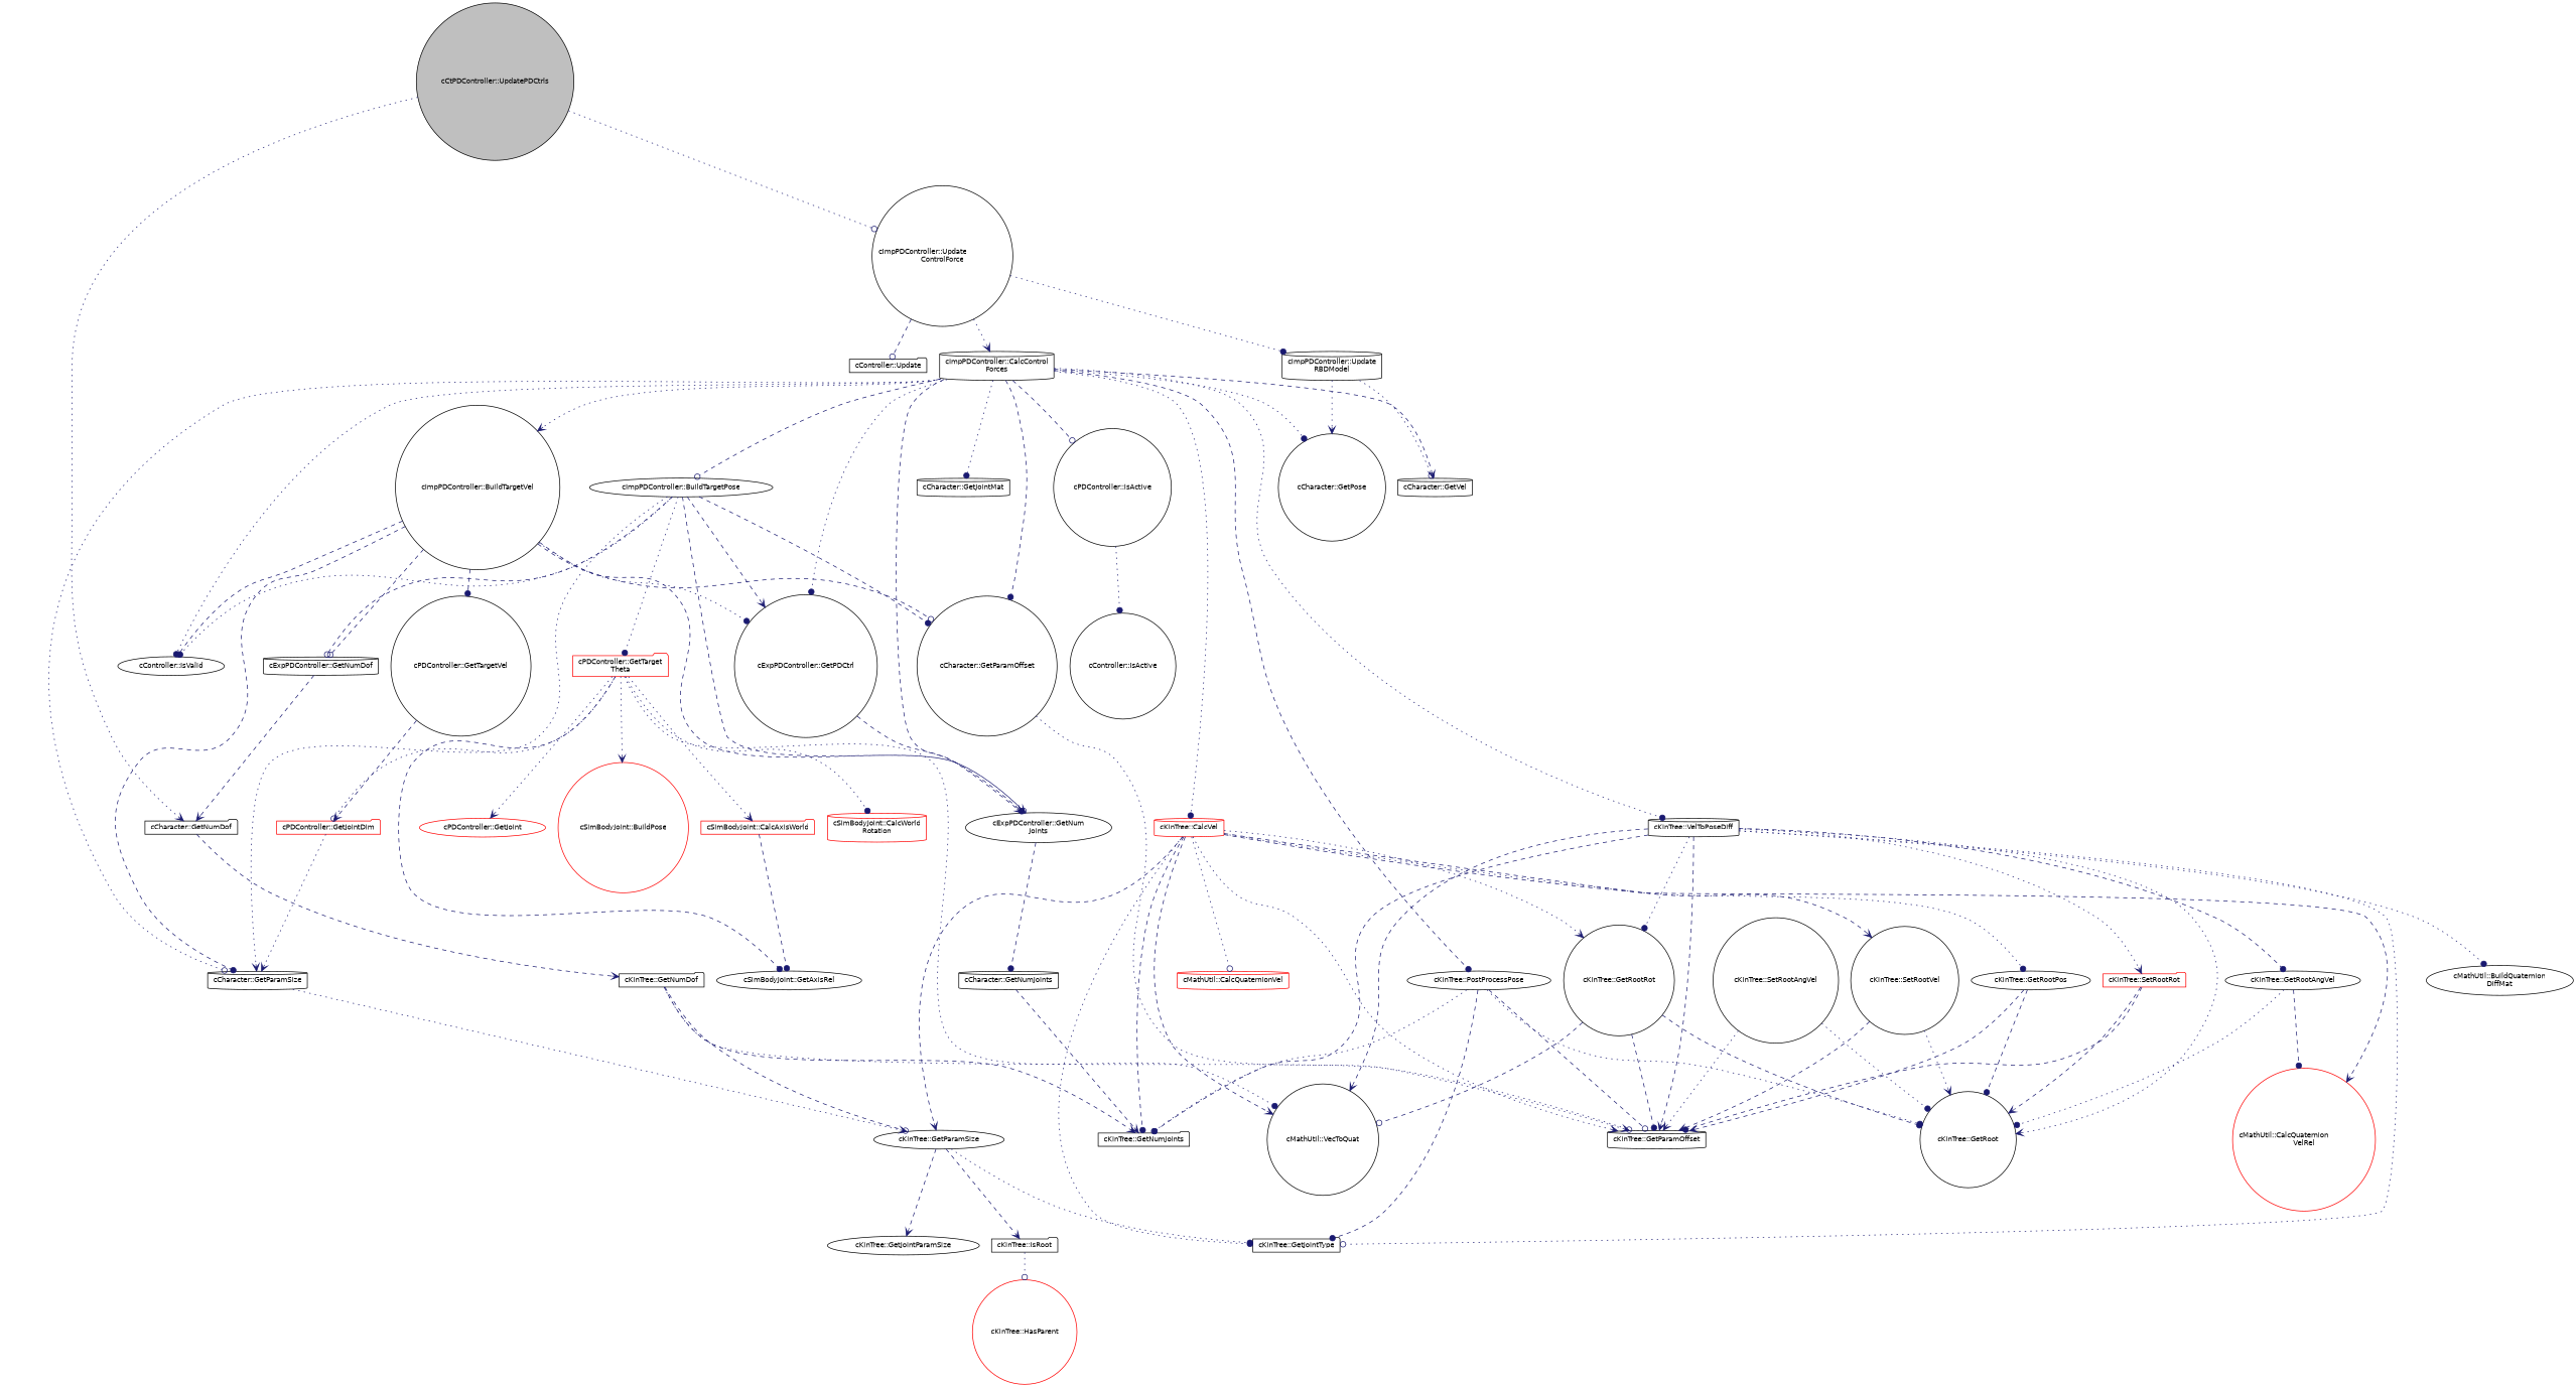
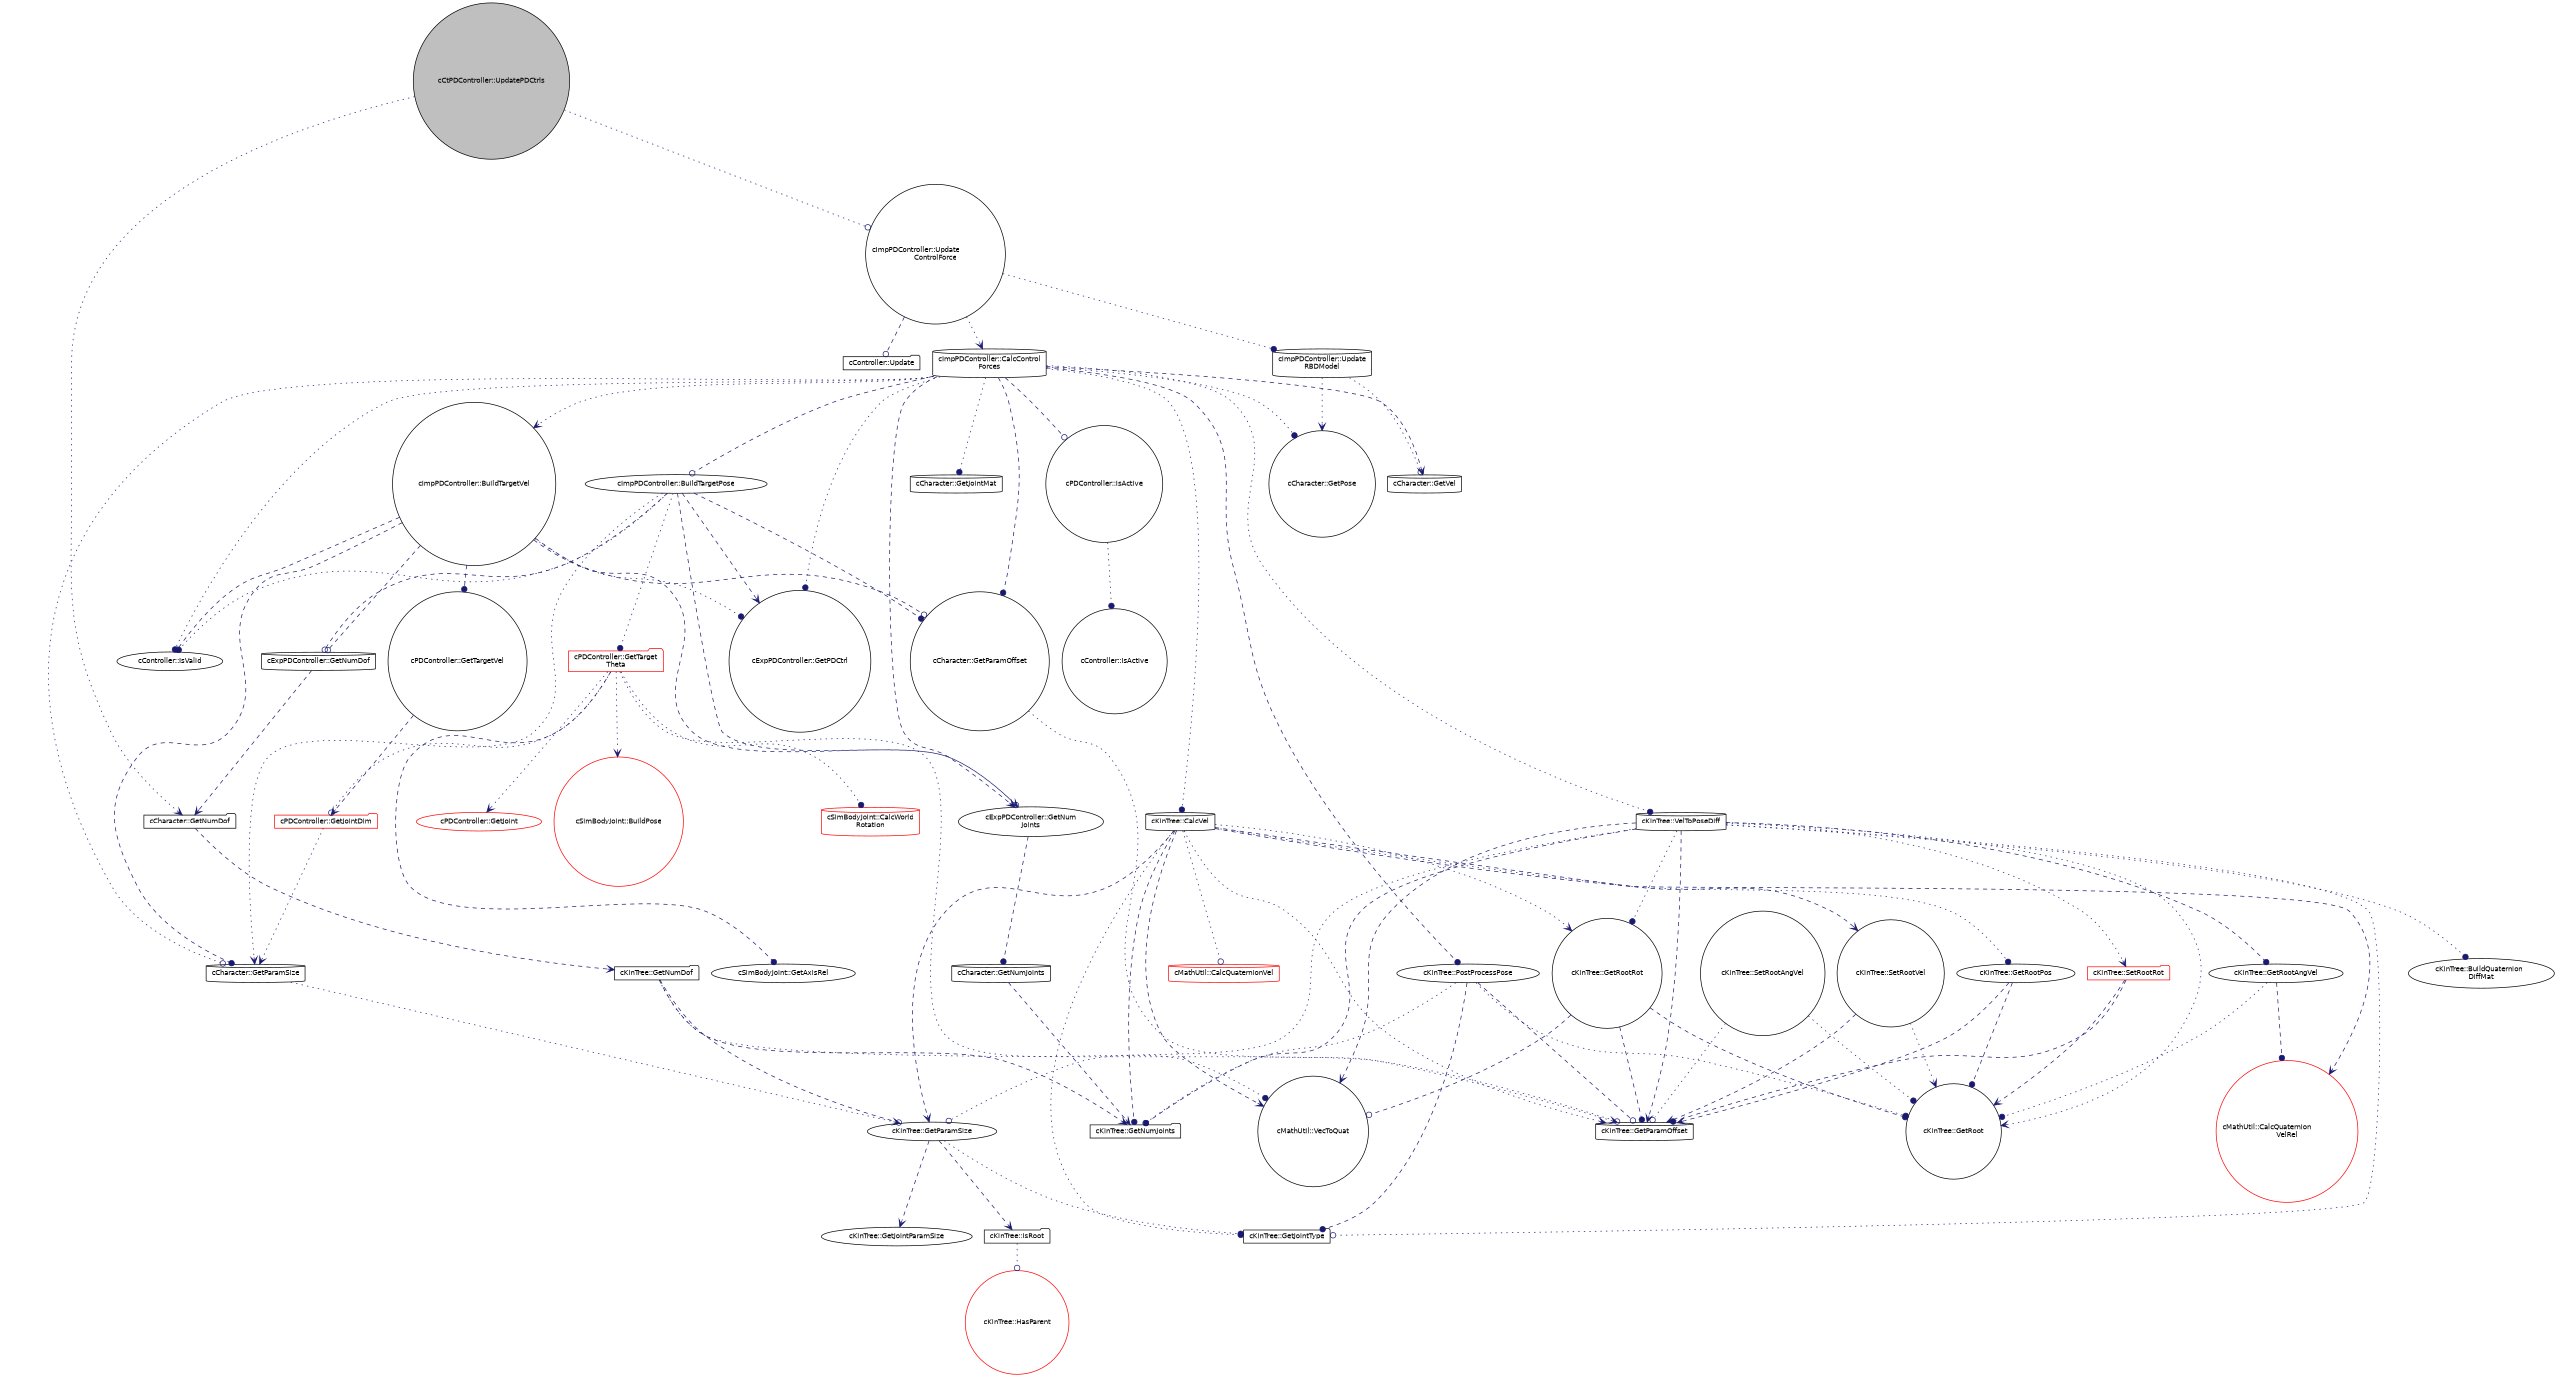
  digraph {
    rankdir=TB
    node [color=black fillcolor=white fontname=Helvetica fontsize=10 shape=circle style=filled]
    edge [arrowhead=dot color=midnightblue fontname=Helvetica fontsize=10 labelfontname=Helvetica labelfontsize=10 style=dashed]
    n1 [fillcolor=grey75 fontcolor=black height=0.2 label="cCtPDController::UpdatePDCtrls" width=0.4]
    n2 [height=0.2 label="cCharacter::GetNumDof" shape=folder width=0.4]
    n3 [height=0.2 label="cImpPDController::Update\lControlForce" width=0.4]
    n4 [height=0.2 label="cKinTree::GetNumDof" shape=folder width=0.4]
    n5 [height=0.2 label="cImpPDController::CalcControl\lForces" shape=cylinder width=0.4]
    n6 [height=0.2 label="cController::Update" shape=folder width=0.4]
    n7 [height=0.2 label="cImpPDController::Update\lRBDModel" shape=cylinder width=0.4]
    n8 [height=0.2 label="cKinTree::GetNumJoints" shape=folder width=0.4]
    n9 [height=0.2 label="cKinTree::GetParamOffset" shape=cylinder width=0.4]
    n10 [height=0.2 label="cKinTree::GetParamSize" shape=ellipse width=0.4]
    n11 [height=0.2 label="cKinTree::GetJointParamSize" shape=ellipse width=0.4]
    n12 [height=0.2 label="cKinTree::GetJointType" shape=folder width=0.4]
    n13 [height=0.2 label="cKinTree::IsRoot" shape=folder width=0.4]
    n14 [color=red height=0.2 label="cKinTree::HasParent" width=0.4]
    n15 [height=0.2 label="cImpPDController::BuildTargetPose" shape=ellipse width=0.4]
    n16 [height=0.2 label="cExpPDController::GetNum\lJoints" shape=ellipse width=0.4]
    n17 [height=0.2 label="cCharacter::GetParamOffset" width=0.4]
    n18 [height=0.2 label="cCharacter::GetParamSize" shape=cylinder width=0.4]
    n19 [height=0.2 label="cExpPDController::GetPDCtrl" width=0.4]
    n20 [height=0.2 label="cController::IsValid" shape=ellipse width=0.4]
    n21 [height=0.2 label="cImpPDController::BuildTargetVel" width=0.4]
-   n22 [color=red height=0.2 label="cKinTree::CalcVel" shape=cylinder width=0.4]
+   n22 [height=0.2 label="cKinTree::CalcVel" shape=cylinder width=0.4]
    n23 [height=0.2 label="cCharacter::GetJointMat" shape=cylinder width=0.4]
    n24 [height=0.2 label="cCharacter::GetPose" width=0.4]
    n25 [height=0.2 label="cCharacter::GetVel" shape=cylinder width=0.4]
    n26 [height=0.2 label="cPDController::IsActive" width=0.4]
    n27 [height=0.2 label="cKinTree::PostProcessPose" shape=ellipse width=0.4]
    n28 [height=0.2 label="cKinTree::VelToPoseDiff" shape=cylinder width=0.4]
    n29 [height=0.2 label="cExpPDController::GetNumDof" shape=cylinder width=0.4]
    n30 [color=red height=0.2 label="cPDController::GetTarget\lTheta" shape=folder width=0.4]
    n31 [height=0.2 label="cCharacter::GetNumJoints" shape=cylinder width=0.4]
    n32 [height=0.2 label="cPDController::GetTargetVel" width=0.4]
    n33 [height=0.2 label="cMathUtil::VecToQuat" width=0.4]
    n34 [color=red height=0.2 label="cMathUtil::CalcQuaternionVel" shape=cylinder width=0.4]
    n35 [color=red height=0.2 label="cMathUtil::CalcQuaternion\lVelRel" width=0.4]
    n36 [height=0.2 label="cKinTree::GetRootPos" shape=ellipse width=0.4]
    n37 [height=0.2 label="cKinTree::GetRootRot" width=0.4]
    n38 [height=0.2 label="cKinTree::SetRootVel" width=0.4]
    n39 [height=0.2 label="cController::IsActive" width=0.4]
    n40 [height=0.2 label="cKinTree::GetRoot" width=0.4]
-   n41 [height=0.2 label="cMathUtil::BuildQuaternion\lDiffMat" shape=ellipse width=0.4]
+   n41 [height=0.2 label="cKinTree::BuildQuaternion\lDiffMat" shape=ellipse width=0.4]
    n42 [height=0.2 label="cKinTree::GetRootAngVel" shape=ellipse width=0.4]
    n43 [color=red height=0.2 label="cKinTree::SetRootRot" shape=folder width=0.4]
    n44 [color=red height=0.2 label="cSimBodyJoint::BuildPose" width=0.4]
-   n45 [color=red height=0.2 label="cSimBodyJoint::CalcAxisWorld" shape=folder width=0.4]
    n46 [height=0.2 label="cSimBodyJoint::GetAxisRel" shape=ellipse width=0.4]
    n47 [color=red height=0.2 label="cSimBodyJoint::CalcWorld\lRotation" shape=cylinder width=0.4]
    n48 [color=red height=0.2 label="cPDController::GetJoint" shape=ellipse width=0.4]
    n49 [color=red height=0.2 label="cPDController::GetJointDim" shape=folder width=0.4]
    n50 [height=0.2 label="cKinTree::SetRootAngVel" width=0.4]
    n1 -> n2 [arrowhead=vee style=dotted]
    n1 -> n3 [arrowhead=odot style=dotted]
    n2 -> n4 [arrowhead=vee]
    n3 -> n5 [arrowhead=vee style=dotted]
    n3 -> n6 [arrowhead=odot]
    n3 -> n7 [style=dotted]
    n4 -> n8 [arrowhead=vee]
    n4 -> n9 [arrowhead=odot style=dotted]
    n4 -> n10 [arrowhead=odot]
    n5 -> n15 [arrowhead=odot]
    n5 -> n16 [arrowhead=vee]
    n5 -> n17
    n5 -> n18 [arrowhead=odot style=dotted]
    n5 -> n19 [style=dotted]
    n5 -> n20 [style=dotted]
    n5 -> n21 [arrowhead=vee style=dotted]
    n5 -> n22 [style=dotted]
    n5 -> n23 [style=dotted]
    n5 -> n24 [style=dotted]
    n5 -> n25 [arrowhead=vee]
    n5 -> n26 [arrowhead=odot]
    n5 -> n27
    n5 -> n28 [style=dotted]
    n7 -> n24 [arrowhead=vee style=dotted]
    n7 -> n25 [arrowhead=odot style=dotted]
    n10 -> n11 [arrowhead=vee]
    n10 -> n12 [style=dotted]
    n10 -> n13 [arrowhead=vee]
    n13 -> n14 [arrowhead=odot style=dotted]
    n15 -> n16 [arrowhead=odot]
    n15 -> n17
    n15 -> n18 [arrowhead=vee style=dotted]
    n15 -> n19 [arrowhead=vee]
    n15 -> n20 [style=dotted]
    n15 -> n29 [arrowhead=odot]
    n15 -> n30 [style=dotted]
    n16 -> n31
    n17 -> n9 [arrowhead=vee style=dotted]
    n18 -> n10 [arrowhead=vee style=dotted]
-   n19 -> n16
    n21 -> n16 [arrowhead=vee]
    n21 -> n17 [arrowhead=odot]
    n21 -> n18
    n21 -> n19 [style=dotted]
    n21 -> n20 [arrowhead=odot]
    n21 -> n29 [arrowhead=odot]
    n21 -> n32
    n22 -> n8
    n22 -> n9 [arrowhead=vee style=dotted]
    n22 -> n10 [arrowhead=vee]
    n22 -> n12 [style=dotted]
    n22 -> n33 [arrowhead=vee]
    n22 -> n34 [arrowhead=odot style=dotted]
    n22 -> n35 [arrowhead=vee]
    n22 -> n36 [style=dotted]
    n22 -> n37 [arrowhead=vee style=dotted]
    n22 -> n38 [arrowhead=vee]
    n26 -> n39 [style=dotted]
    n27 -> n8 [arrowhead=odot style=dotted]
    n27 -> n9 [arrowhead=odot]
    n27 -> n12
    n27 -> n40 [style=dotted]
    n28 -> n8
    n28 -> n9 [arrowhead=vee]
+   n28 -> n10 [arrowhead=odot style=dotted]
    n28 -> n12 [arrowhead=odot style=dotted]
    n28 -> n33 [arrowhead=vee]
    n28 -> n37 [style=dotted]
    n28 -> n40 [arrowhead=vee style=dotted]
    n28 -> n41 [style=dotted]
    n28 -> n42
    n28 -> n43 [arrowhead=vee style=dotted]
    n29 -> n2 [arrowhead=vee]
    n30 -> n33 [style=dotted]
    n30 -> n44 [arrowhead=vee style=dotted]
-   n30 -> n45 [arrowhead=vee style=dotted]
    n30 -> n46
    n30 -> n47 [style=dotted]
    n30 -> n48 [arrowhead=vee style=dotted]
    n30 -> n49 [arrowhead=odot style=dotted]
    n31 -> n8 [arrowhead=vee]
    n32 -> n49 [arrowhead=vee]
    n36 -> n9 [arrowhead=vee]
    n36 -> n40
    n37 -> n9
    n37 -> n33 [arrowhead=odot]
    n37 -> n40
    n38 -> n9 [arrowhead=vee]
    n38 -> n40 [arrowhead=vee style=dotted]
    n42 -> n35
    n42 -> n40 [style=dotted]
    n43 -> n9
    n43 -> n40 [arrowhead=vee]
-   n45 -> n46
    n49 -> n18 [arrowhead=vee style=dotted]
-   n50 -> n9 [arrowhead=vee style=dotted]
+   n50 -> n9 [arrowhead=odot style=dotted]
    n50 -> n40 [style=dotted]
  }
